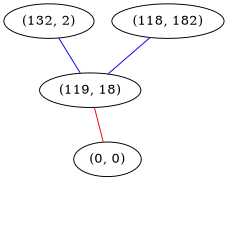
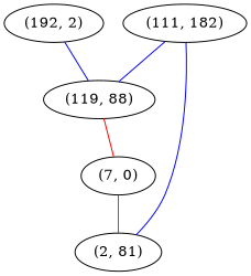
  graph {
    edge [color=blue weight=3]
-   "(132, 2)"
-   "(119, 88)" [label="(119, 18)"]
-   "(111, 182)" [label="(118, 182)"]
-   "(0, 0)"
+   "(132, 2)" [label="(192, 2)"]
+   "(119, 88)"
+   "(111, 182)"
+   "(2, 81)"
+   "(0, 0)" [label="(7, 0)"]
    "(132, 2)" -- "(119, 88)"
    "(119, 88)" -- "(0, 0)" [color=red weight=1]
    "(111, 182)" -- "(119, 88)"
+   "(111, 182)" -- "(2, 81)"
+   "(0, 0)" -- "(2, 81)" [color=purple weight=4]
  }
